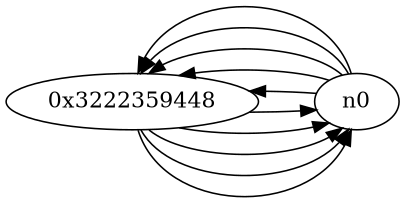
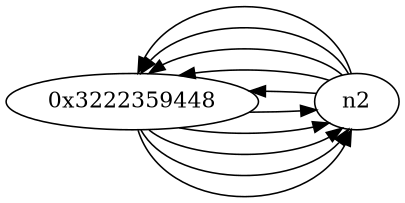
  digraph {
    rankdir=LR
    n1 [label="0x3222359448"]
-   n0
+   n0 [label=n2]
    n1 -> n0
    n1 -> n0
    n1 -> n0
    n1 -> n0
    n1 -> n0
    n0 -> n1
    n0 -> n1
    n0 -> n1
    n0 -> n1
    n0 -> n1
  }
